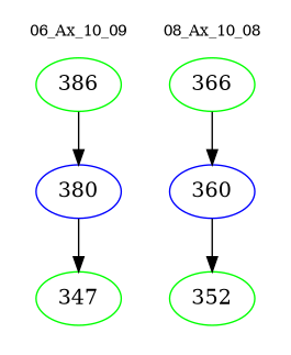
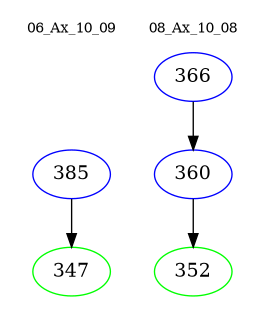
  digraph {
    node [color=green]
    edge [color=black]
-   n1 [label=386]
-   n2 [color=blue label=380]
+   n2 [color=blue label=385]
    n3 [label=347]
-   n4 [label=366]
+   n4 [color=blue label=366]
    n5 [color=blue label=360]
    n6 [label=352]
    subgraph cluster_1 {
      color=white
      fontsize=10
      label="06_Ax_10_09"
-     n1
      n2
      n3
    }
    subgraph cluster_2 {
      color=white
      fontsize=10
      label="08_Ax_10_08"
      n4
      n5
      n6
    }
-   n1 -> n2
    n2 -> n3
    n4 -> n5
    n5 -> n6
  }
